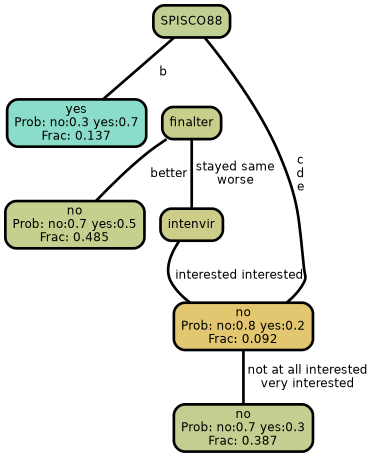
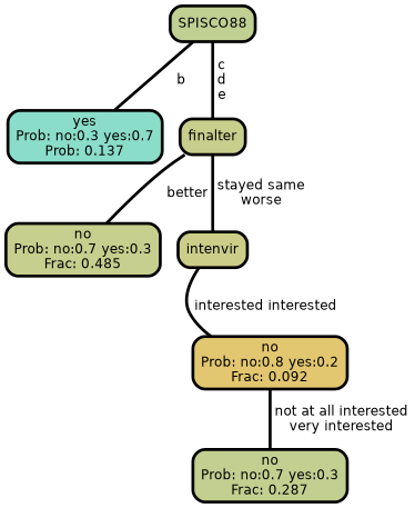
  graph {
    ranksep="0 equally"
    splines=straight
    node [color=black fontcolor=black fontname=helvetica penwidth=3 shape=box style="filled, rounded"]
    edge [color=black fontname=helvetica penwidth=3]
-   n1 [fillcolor="#8addc9" label="yes\nProb: no:0.3 yes:0.7\nFrac: 0.137"]
+   n1 [fillcolor="#8addc9" label="yes\nProb: no:0.3 yes:0.7\nProb: 0.137"]
    n2 [fillcolor="#c0d093" label=SPISCO88]
    n3 [fillcolor="#c8ce8b" label=finalter]
-   n4 [fillcolor="#c6cf8d" label="no\nProb: no:0.7 yes:0.5\nFrac: 0.485"]
+   n4 [fillcolor="#c6cf8d" label="no\nProb: no:0.7 yes:0.3\nFrac: 0.485"]
    n5 [fillcolor="#cbcd88" label=intenvir]
    n6 [fillcolor="#e3c770" label="no\nProb: no:0.8 yes:0.2\nFrac: 0.092"]
-   n7 [fillcolor="#c3cf90" label="no\nProb: no:0.7 yes:0.3\nFrac: 0.387"]
+   n7 [fillcolor="#c3cf90" label="no\nProb: no:0.7 yes:0.3\nFrac: 0.287"]
    subgraph sub_1 {
      rank=same
    }
    n2 -- n1 [label=" b"]
-   n2 -- n6 [label=" c\n d\n e"]
+   n2 -- n3 [label=" c\n d\n e"]
    n3 -- n4 [label=" better"]
    n3 -- n5 [label=" stayed same\n worse"]
    n5 -- n6 [label=" interested interested"]
    n6 -- n7 [label=" not at all interested\n very interested"]
  }
